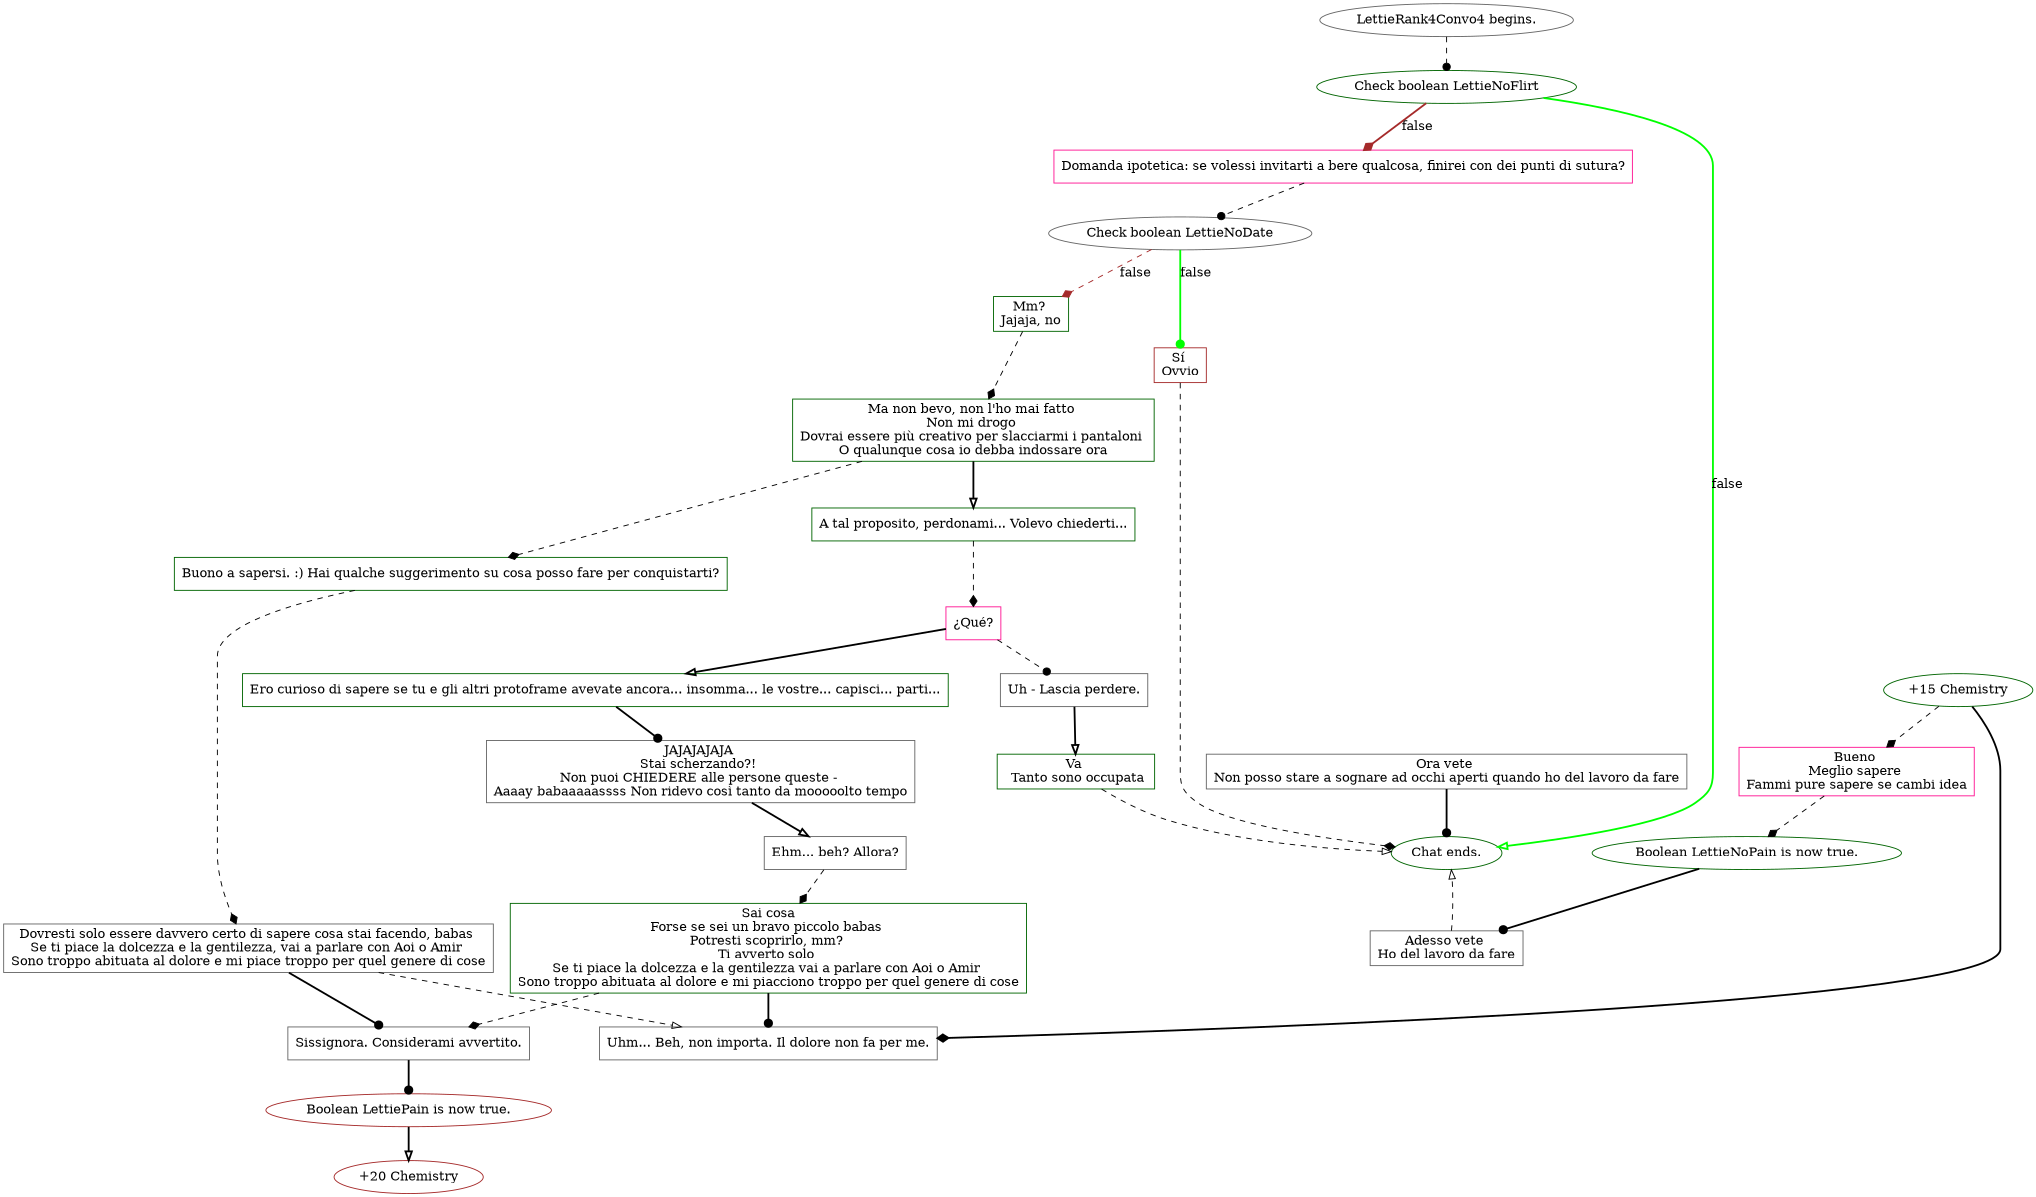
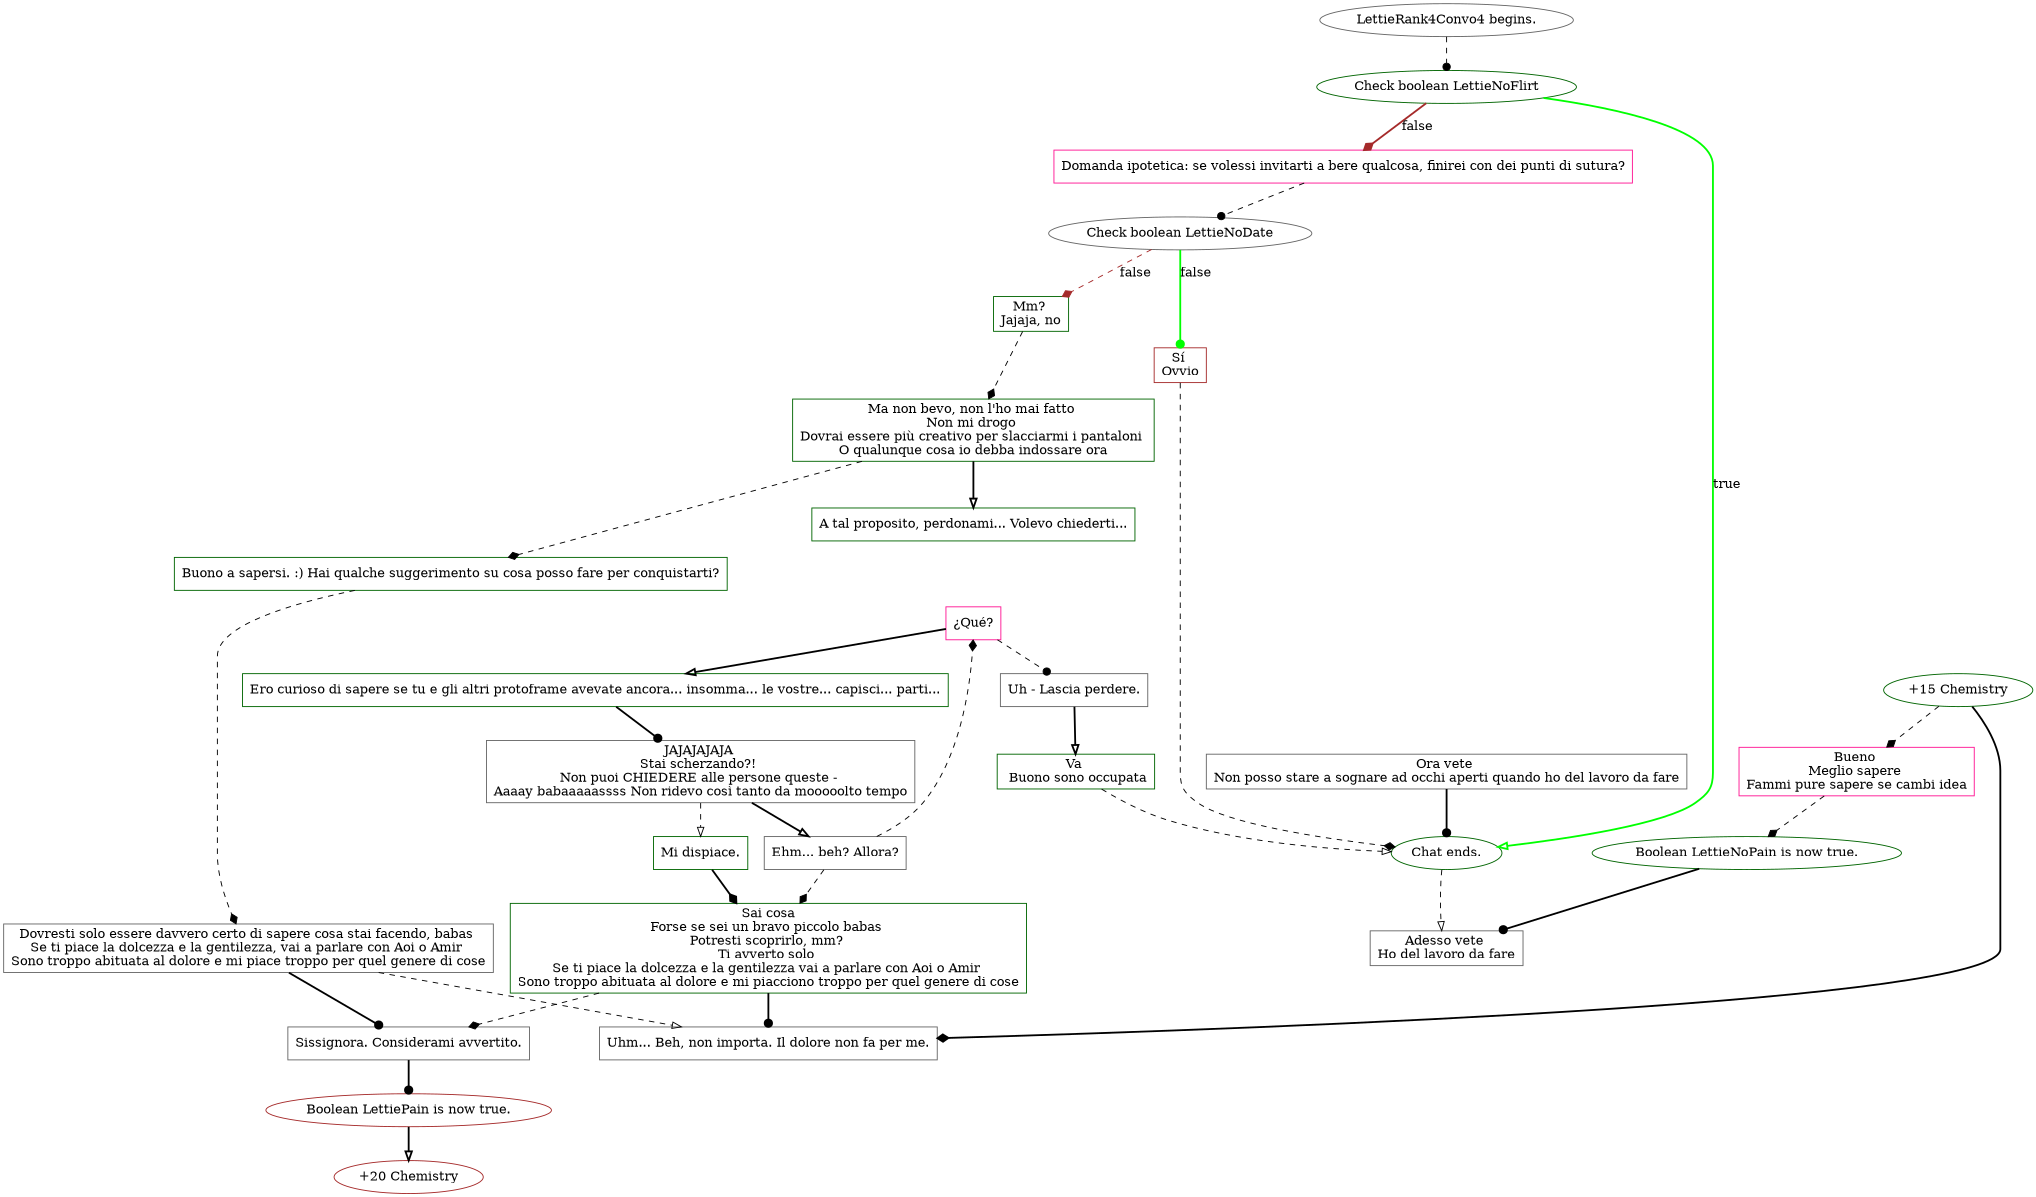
  digraph {
    node [color=darkgreen shape=box]
    edge [arrowhead=diamond style=dashed]
    "LettieRank4Convo4 begins." [color=gray40 shape=""]
    n2 [label="Check boolean LettieNoFlirt" shape=""]
    "Chat ends." [shape=""]
    n4 [color=deeppink label="Domanda ipotetica: se volessi invitarti a bere qualcosa, finirei con dei punti di sutura?"]
    n5 [color=gray40 label="Check boolean LettieNoDate" shape=""]
    n6 [color=brown label="Sí \nOvvio"]
    n7 [label="Mm? \nJajaja, no"]
    n8 [label="Ma non bevo, non l'ho mai fatto \nNon mi drogo \nDovrai essere più creativo per slacciarmi i pantaloni \nO qualunque cosa io debba indossare ora"]
    n9 [label="Buono a sapersi. :) Hai qualche suggerimento su cosa posso fare per conquistarti?"]
    n10 [label="A tal proposito, perdonami... Volevo chiederti..."]
    n11 [color=gray40 label="Dovresti solo essere davvero certo di sapere cosa stai facendo, babas \nSe ti piace la dolcezza e la gentilezza, vai a parlare con Aoi o Amir \nSono troppo abituata al dolore e mi piace troppo per quel genere di cose"]
    n12 [color=deeppink label="¿Qué?"]
    n13 [color=gray40 label="Sissignora. Considerami avvertito."]
    n14 [color=gray40 label="Uhm... Beh, non importa. Il dolore non fa per me."]
    n15 [label="Ero curioso di sapere se tu e gli altri protoframe avevate ancora... insomma... le vostre... capisci... parti..."]
    n16 [color=gray40 label="Uh - Lascia perdere."]
    n17 [color=brown label="Boolean LettiePain is now true." shape=""]
    n18 [color=gray40 label="JAJAJAJAJA \nStai scherzando?! \nNon puoi CHIEDERE alle persone queste - \nAaaay babaaaaassss Non ridevo così tanto da mooooolto tempo"]
-   n19 [label="Va \n Tanto sono occupata"]
+   n19 [label="Va \n Buono sono occupata"]
    n20 [color=brown label="+20 Chemistry" shape=""]
    n21 [label="+15 Chemistry" shape=""]
    n22 [color=deeppink label="Bueno \nMeglio sapere \nFammi pure sapere se cambi idea"]
+   n23 [label="Mi dispiace."]
    n24 [color=gray40 label="Ehm... beh? Allora?"]
    n25 [label="Boolean LettieNoPain is now true." shape=""]
    n26 [label="Sai cosa\nForse se sei un bravo piccolo babas \nPotresti scoprirlo, mm? \nTi avverto solo \nSe ti piace la dolcezza e la gentilezza vai a parlare con Aoi o Amir \nSono troppo abituata al dolore e mi piacciono troppo per quel genere di cose"]
    n27 [color=gray40 label="Adesso vete \nHo del lavoro da fare"]
    n28 [color=gray40 label="Ora vete \nNon posso stare a sognare ad occhi aperti quando ho del lavoro da fare"]
    "LettieRank4Convo4 begins." -> n2 [arrowhead=dot]
-   n2 -> "Chat ends." [arrowhead=onormal color=green label=false style=bold]
+   n2 -> "Chat ends." [arrowhead=onormal color=green label=true style=bold]
    n2 -> n4 [color=brown label=false style=bold]
    n4 -> n5 [arrowhead=dot]
    n5 -> n6 [arrowhead=dot color=green label=false style=bold]
    n5 -> n7 [color=brown label=false]
    n6 -> "Chat ends."
    n7 -> n8
    n8 -> n9
    n8 -> n10 [arrowhead=onormal style=bold]
    n9 -> n11
-   n10 -> n12
+   n24 -> n12
    n11 -> n13 [arrowhead=dot style=bold]
    n11 -> n14 [arrowhead=onormal]
    n12 -> n15 [arrowhead=onormal style=bold]
    n12 -> n16 [arrowhead=dot]
    n13 -> n17 [arrowhead=dot style=bold]
    n15 -> n18 [arrowhead=dot style=bold]
    n16 -> n19 [arrowhead=onormal style=bold]
    n17 -> n20 [arrowhead=onormal style=bold]
+   n18 -> n23 [arrowhead=onormal]
    n18 -> n24 [arrowhead=onormal style=bold]
    n19 -> "Chat ends." [arrowhead=onormal]
    n21 -> n14 [style=bold]
    n21 -> n22
    n22 -> n25
+   n23 -> n26 [style=bold]
    n24 -> n26
    n25 -> n27 [arrowhead=dot style=bold]
    n26 -> n13
    n26 -> n14 [arrowhead=dot style=bold]
-   n27 -> "Chat ends." [arrowhead=onormal]
+   "Chat ends." -> n27 [arrowhead=onormal]
    n28 -> "Chat ends." [arrowhead=dot style=bold]
  }
